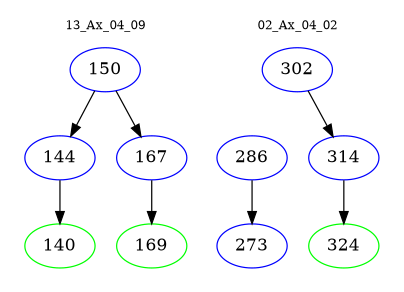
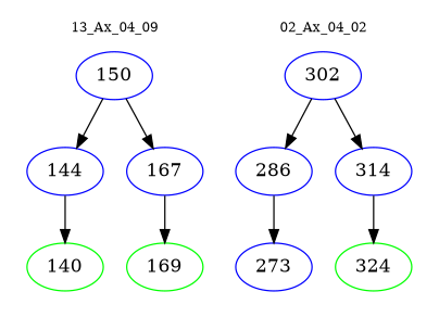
  digraph {
    node [color=blue]
    edge [color=black]
    n1 [label=150]
    n2 [label=144]
    n3 [label=167]
    n4 [color=green label=140]
    n5 [color=green label=169]
    n6 [label=302]
    n7 [label=286]
    n8 [label=314]
    n9 [label=273]
    n10 [color=green label=324]
    subgraph cluster_1 {
      color=white
      fontsize=10
      label="13_Ax_04_09"
      n1
      n2
      n3
      n4
      n5
    }
    subgraph cluster_2 {
      color=white
      fontsize=10
      label="02_Ax_04_02"
      n6
      n7
      n8
      n9
      n10
    }
    n1 -> n2
    n1 -> n3
    n2 -> n4
    n3 -> n5
+   n6 -> n7
    n6 -> n8
    n7 -> n9
    n8 -> n10
  }
